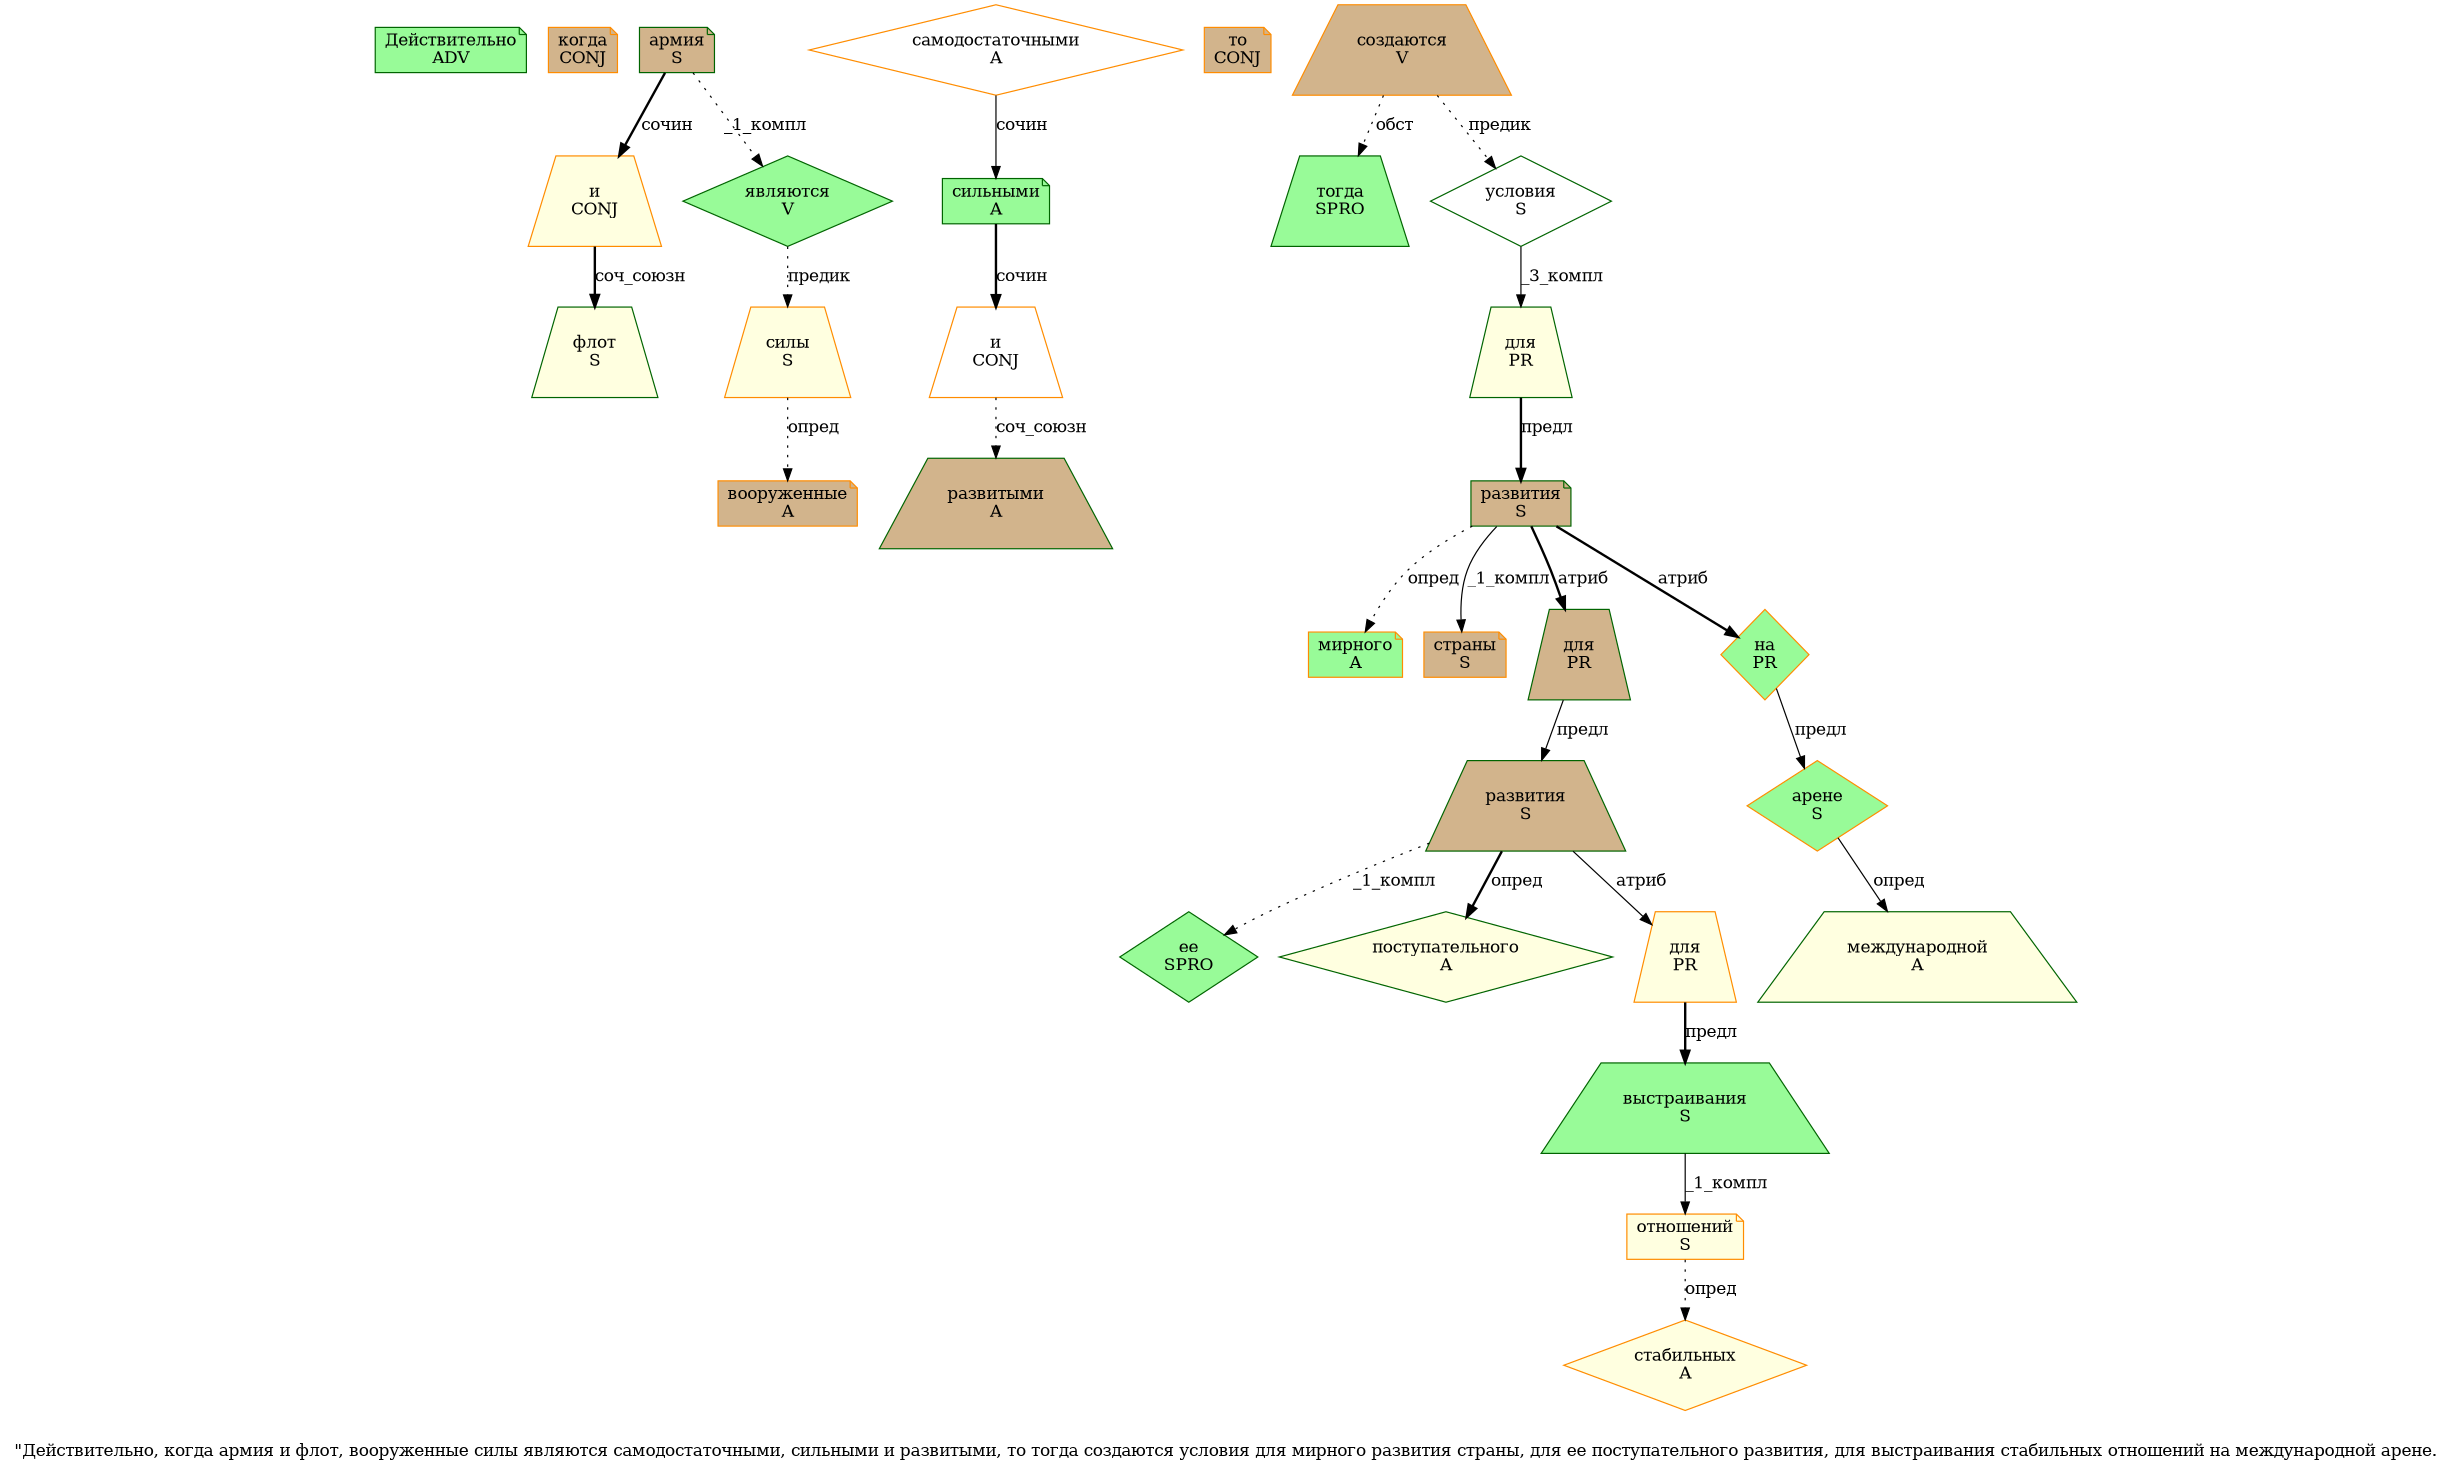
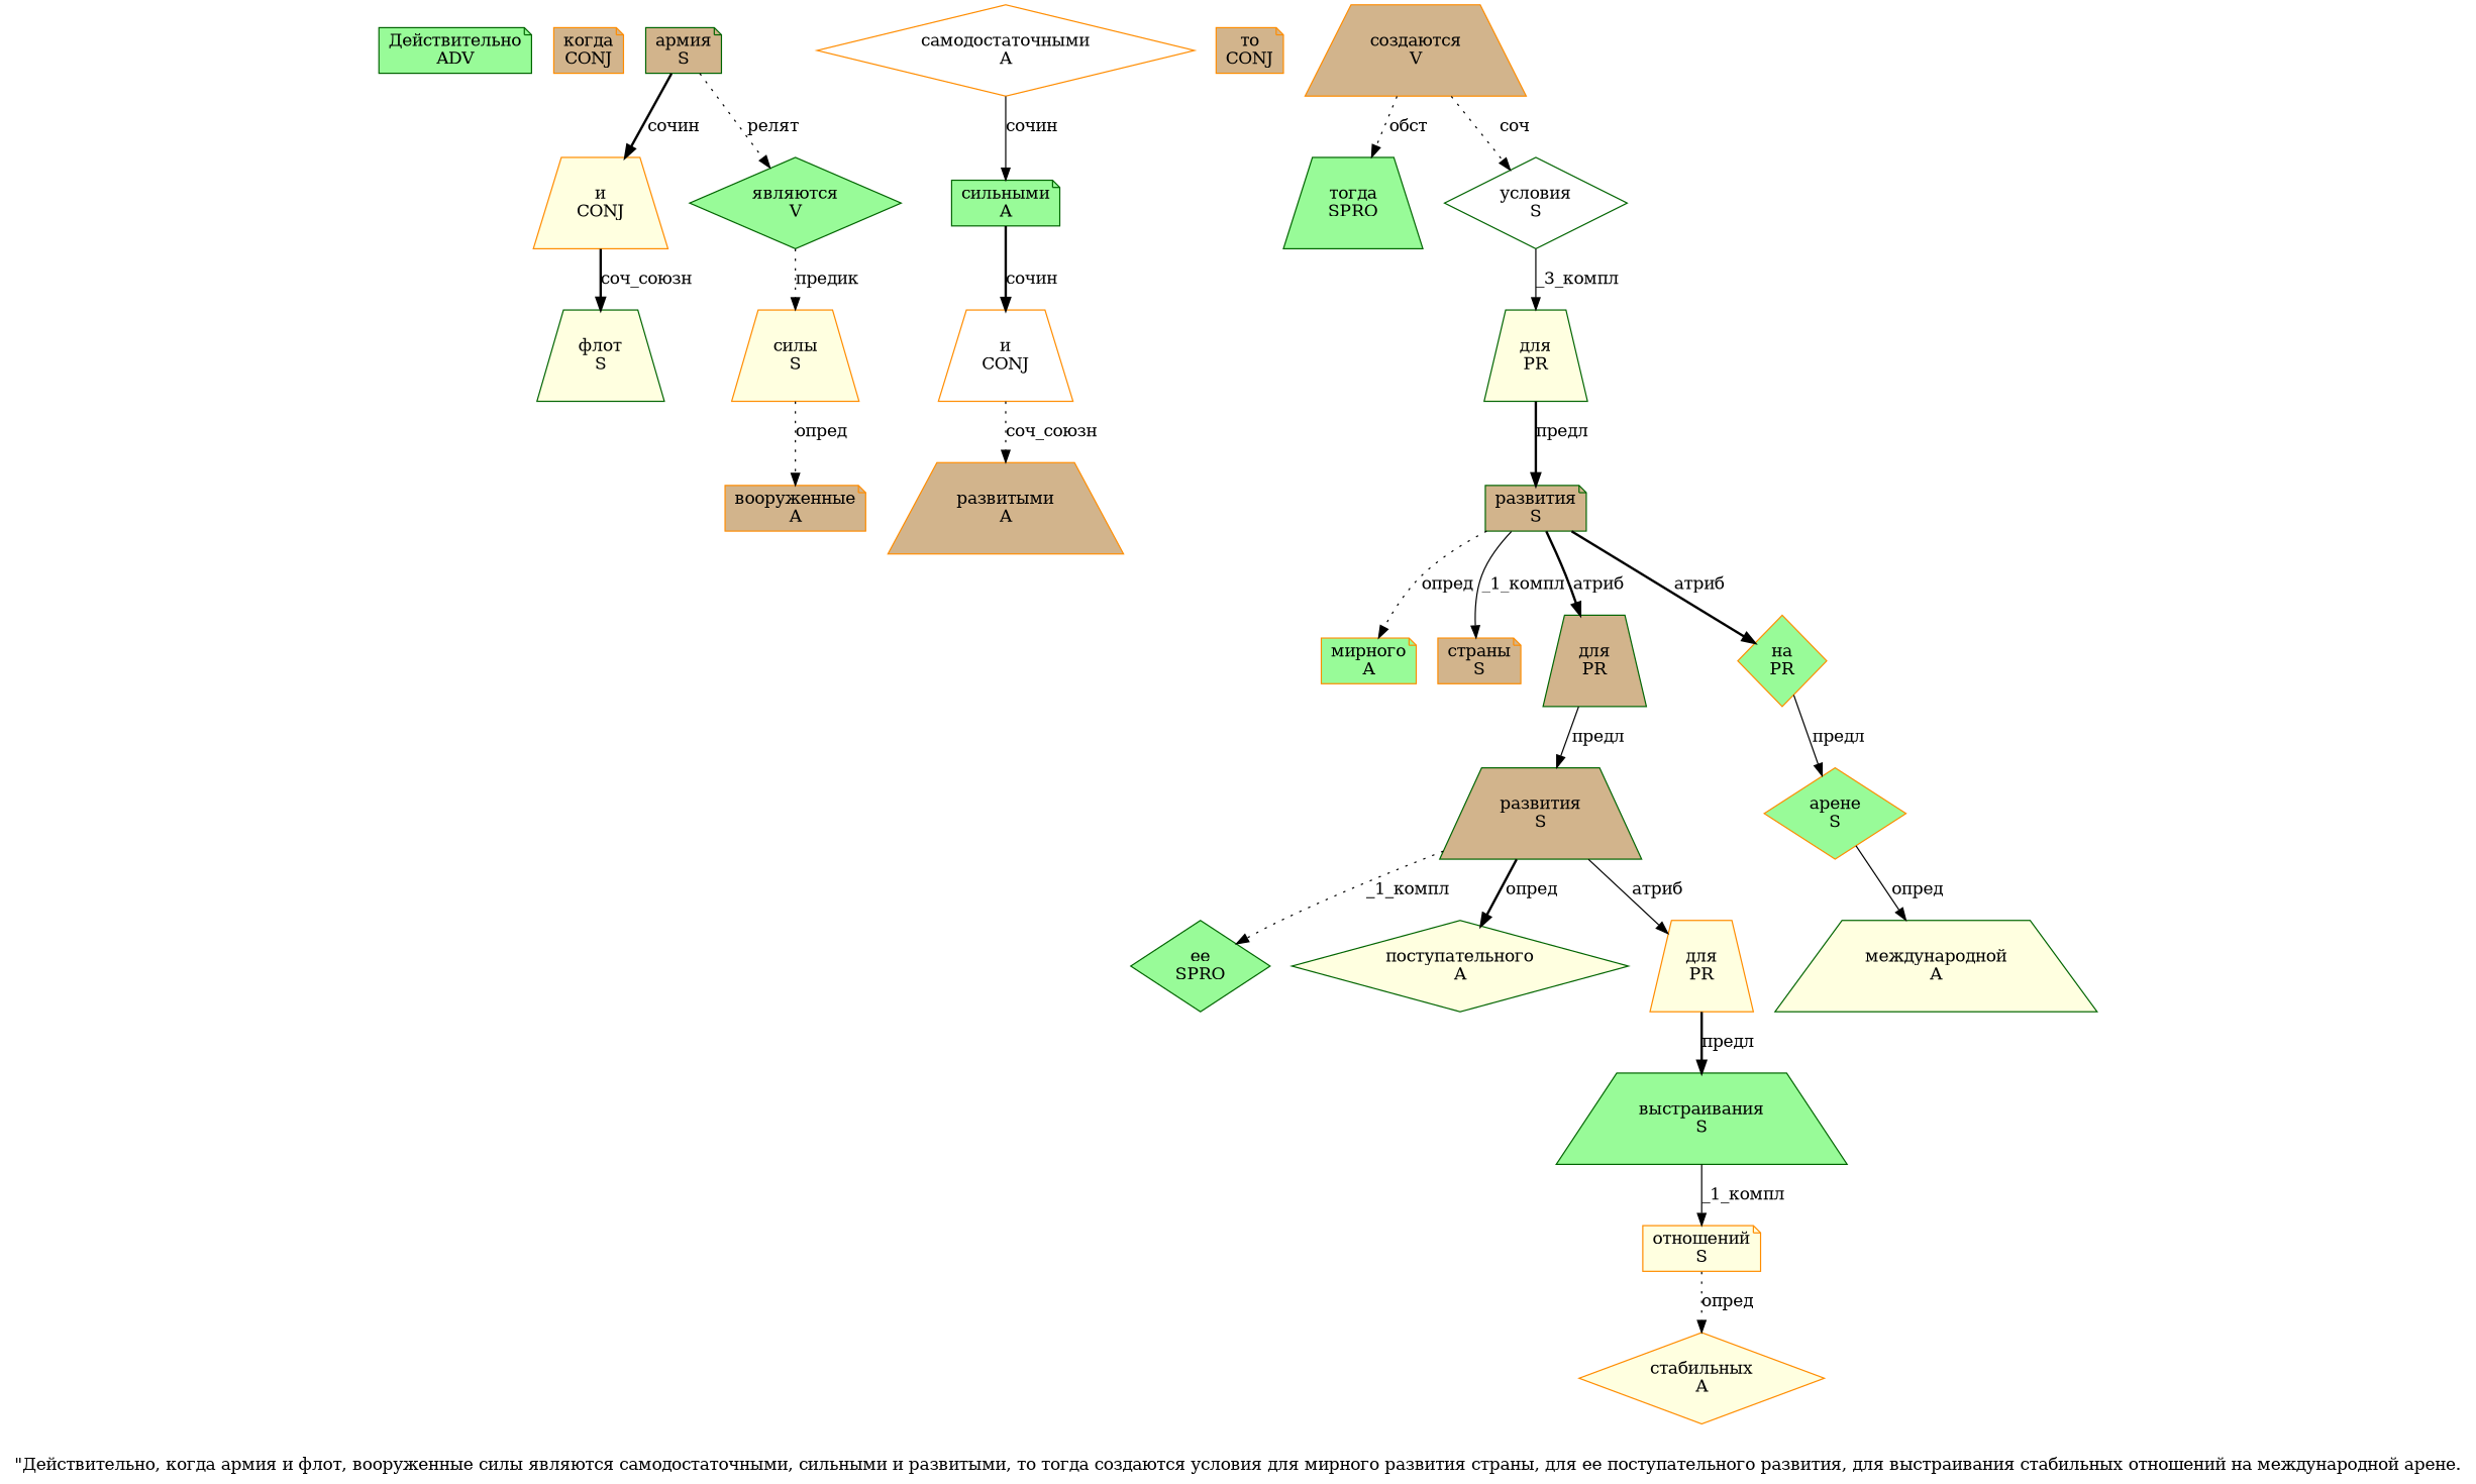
  digraph {
    label="\"Действительно, когда армия и флот, вооруженные силы являются самодостаточными, сильными и развитыми, то тогда создаются условия для мирного развития страны, для ее поступательного развития, для выстраивания стабильных отношений на международной арене."
    node [color=darkgreen fillcolor=tan penwidth=1 shape=trapezium style=filled]
    edge [style=dotted]
    n1 [fillcolor=palegreen label="Действительно\nADV" shape=note]
    n2 [color=darkorange label="когда\nCONJ" shape=note]
    n3 [label="армия\nS" shape=note]
    n4 [color=darkorange fillcolor=lightyellow label="и\nCONJ"]
    n5 [fillcolor=palegreen label="являются\nV" shape=diamond]
    n6 [fillcolor=lightyellow label="флот\nS"]
    n7 [color=darkorange fillcolor=lightyellow label="силы\nS"]
    n8 [color=darkorange label="вооруженные\nA" shape=note]
    n9 [color=darkorange fillcolor=white label="самодостаточными\nA" shape=diamond]
    n10 [fillcolor=palegreen label="сильными\nA" shape=note]
    n11 [color=darkorange fillcolor=white label="и\nCONJ"]
-   n12 [label="развитыми\nA"]
+   n12 [color=darkorange label="развитыми\nA"]
    n13 [color=darkorange label="то\nCONJ" shape=note]
    n14 [fillcolor=palegreen label="тогда\nSPRO"]
    n15 [color=darkorange label="создаются\nV"]
    n16 [fillcolor=white label="условия\nS" shape=diamond]
    n17 [fillcolor=lightyellow label="для\nPR"]
    n18 [label="развития\nS" shape=note]
    n19 [color=darkorange fillcolor=palegreen label="мирного\nA" shape=note]
    n20 [color=darkorange label="страны\nS" shape=note]
    n21 [label="для\nPR"]
    n22 [color=darkorange fillcolor=palegreen label="на\nPR" shape=diamond]
    n23 [label="развития\nS"]
    n24 [color=darkorange fillcolor=palegreen label="арене\nS" shape=diamond]
    n25 [fillcolor=palegreen label="ее\nSPRO" shape=diamond]
    n26 [fillcolor=lightyellow label="поступательного\nA" shape=diamond]
    n27 [color=darkorange fillcolor=lightyellow label="для\nPR"]
    n28 [fillcolor=palegreen label="выстраивания\nS"]
    n29 [color=darkorange fillcolor=lightyellow label="отношений\nS" shape=note]
    n30 [color=darkorange fillcolor=lightyellow label="стабильных\nA" shape=diamond]
    n31 [fillcolor=lightyellow label="международной\nA"]
    n3 -> n4 [label="сочин" style=bold]
-   n3 -> n5 [label="_1_компл"]
+   n3 -> n5 [label="релят"]
    n4 -> n6 [label="соч_союзн" style=bold]
    n5 -> n7 [label="предик"]
    n7 -> n8 [label="опред"]
    n9 -> n10 [label="сочин" style=solid]
    n10 -> n11 [label="сочин" style=bold]
    n11 -> n12 [label="соч_союзн"]
    n15 -> n14 [label="обст"]
-   n15 -> n16 [label="предик"]
+   n15 -> n16 [label="соч"]
    n16 -> n17 [label="_3_компл" style=solid]
    n17 -> n18 [label="предл" style=bold]
    n18 -> n19 [label="опред"]
    n18 -> n20 [label="_1_компл" style=solid]
    n18 -> n21 [label="атриб" style=bold]
    n18 -> n22 [label="атриб" style=bold]
    n21 -> n23 [label="предл" style=solid]
    n22 -> n24 [label="предл" style=solid]
    n23 -> n25 [label="_1_компл"]
    n23 -> n26 [label="опред" style=bold]
    n23 -> n27 [label="атриб" style=solid]
    n24 -> n31 [label="опред" style=solid]
    n27 -> n28 [label="предл" style=bold]
    n28 -> n29 [label="_1_компл" style=solid]
    n29 -> n30 [label="опред"]
  }
